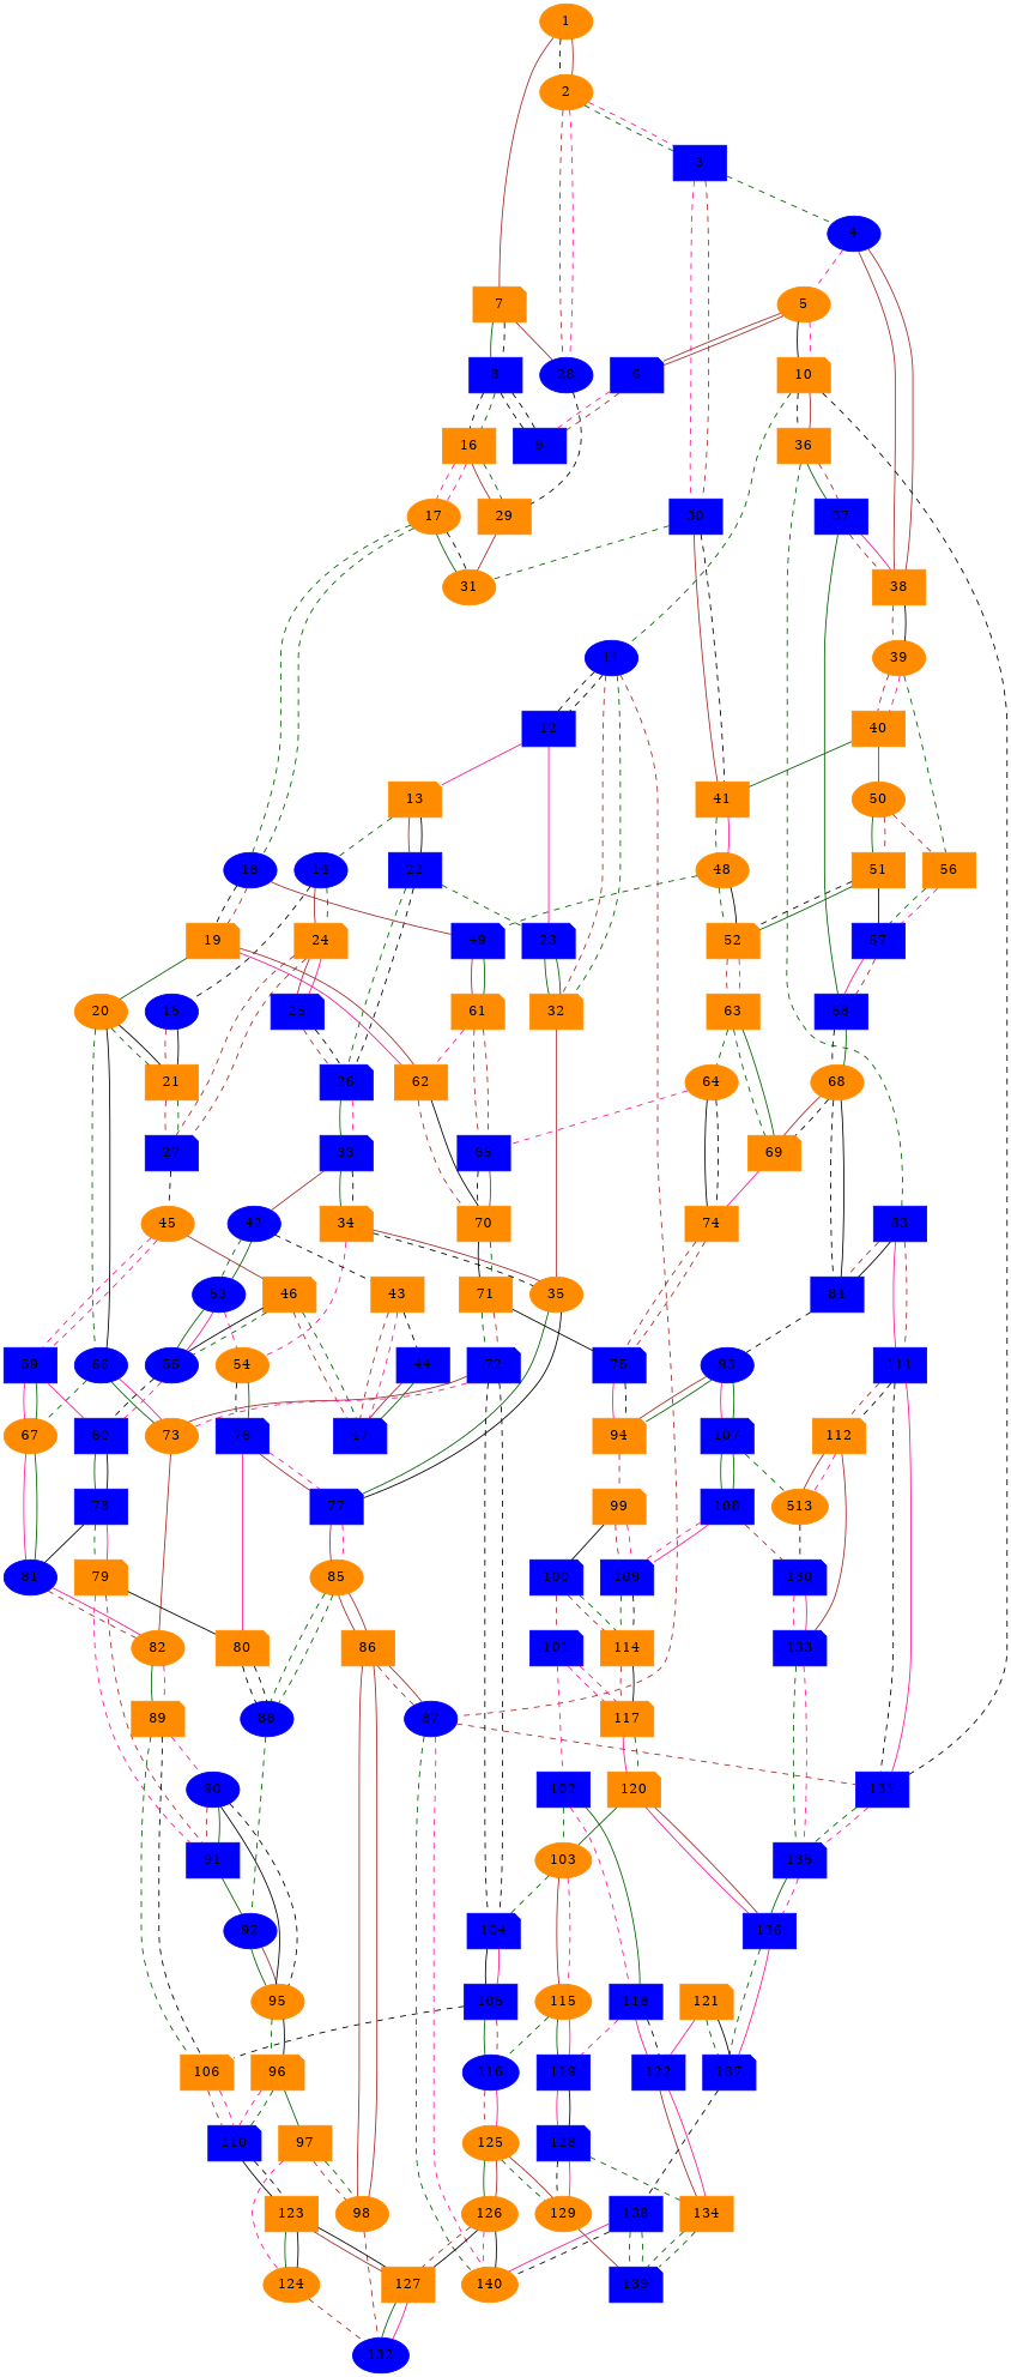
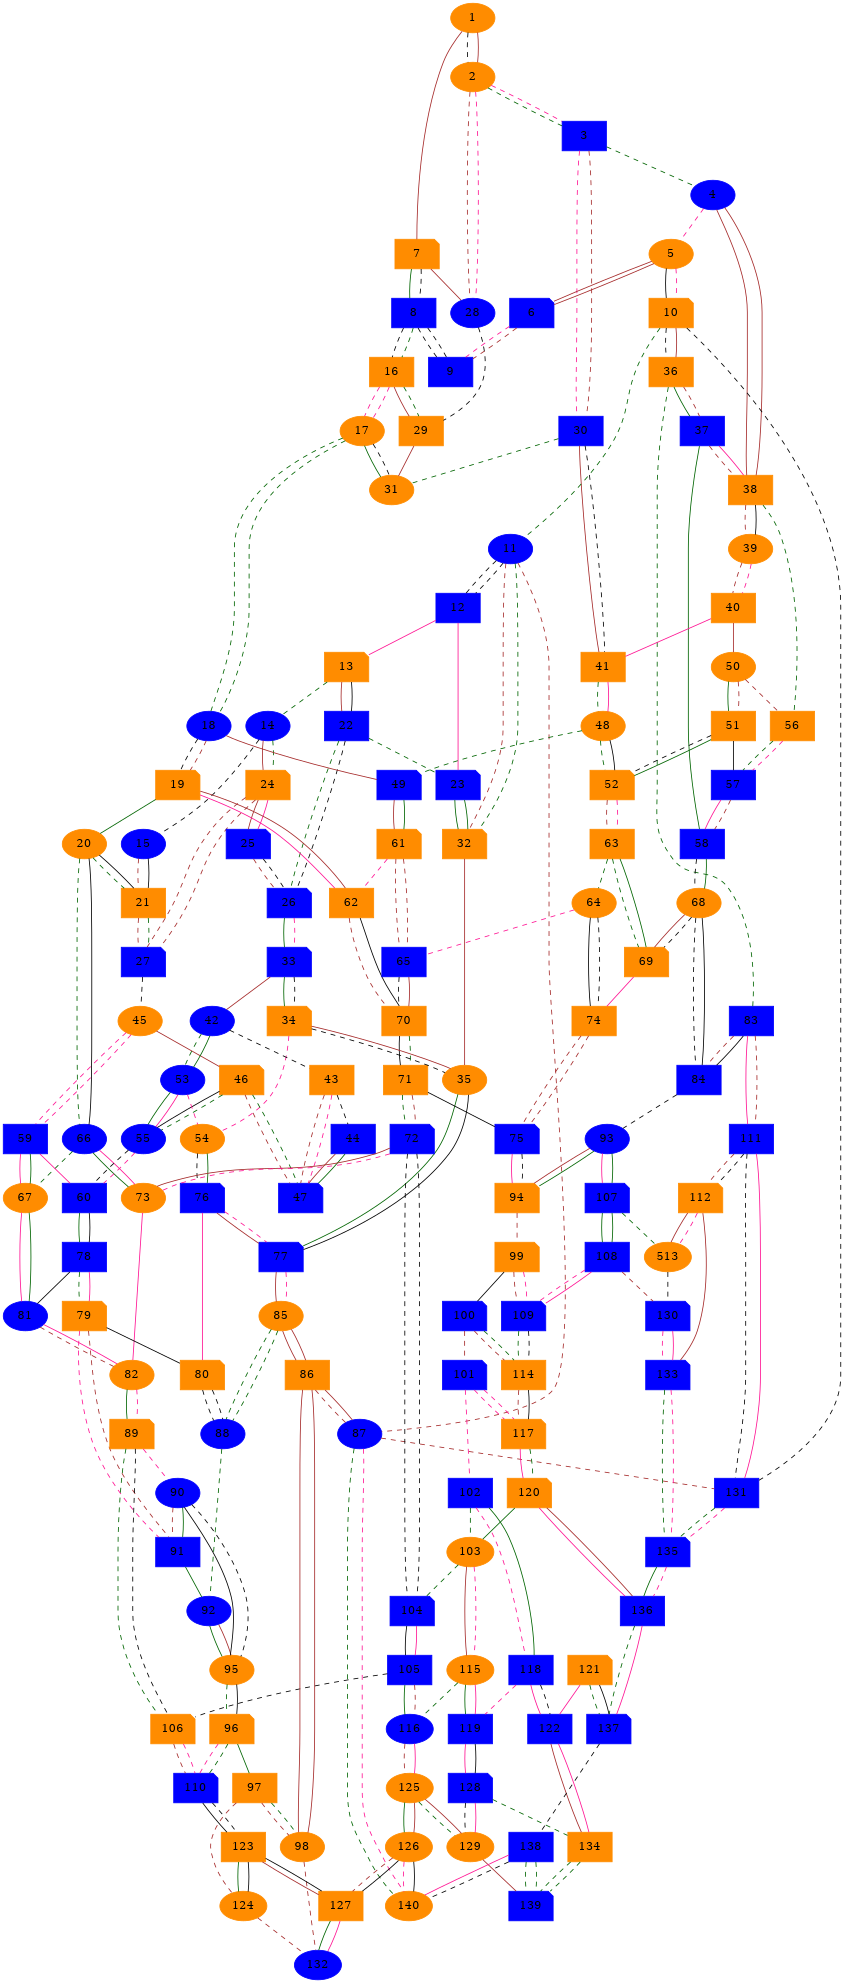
  graph {
    node [color=darkorange shape=box style=filled]
    edge [color=darkgreen style=dashed]
    1 [shape=ellipse]
    2 [shape=ellipse]
    7 [shape=note]
    3 [color=blue]
    28 [color=blue shape=ellipse]
    8 [color=blue]
    4 [color=blue shape=ellipse]
    30 [color=blue]
    29
    5 [shape=ellipse]
    38
    31 [shape=ellipse]
    41
    6 [color=blue shape=note]
    10 [shape=note]
    39 [shape=ellipse]
    9 [color=blue]
    11 [color=blue shape=ellipse]
    36
    131 [color=blue]
    16
    17 [shape=ellipse]
    12 [color=blue]
    32 [shape=note]
    87 [color=blue shape=ellipse]
    37 [color=blue]
    83 [color=blue]
    135 [color=blue shape=note]
    13 [shape=note]
    23 [color=blue shape=note]
    35 [shape=ellipse]
    140 [shape=ellipse]
    14 [color=blue shape=ellipse]
    22 [color=blue]
    15 [color=blue shape=ellipse]
    24 [shape=note]
    26 [color=blue shape=note]
    21
    27 [color=blue shape=note]
    25 [color=blue shape=note]
    18 [color=blue shape=ellipse]
    19 [shape=note]
    49 [color=blue shape=note]
    20 [shape=ellipse]
    62
    61 [shape=note]
    66 [color=blue shape=ellipse]
    70
    67 [shape=ellipse]
    73 [shape=ellipse]
    45 [shape=ellipse]
    33 [color=blue shape=note]
    34 [shape=note]
    42 [color=blue shape=ellipse]
    46 [shape=note]
    59 [color=blue]
    48 [shape=ellipse]
    77 [color=blue shape=note]
    54 [shape=ellipse]
    43
    53 [color=blue shape=ellipse]
    76 [color=blue shape=note]
    85 [shape=ellipse]
    58 [color=blue]
    84 [color=blue]
    111 [color=blue]
    68 [shape=ellipse]
    40
    56
    50 [shape=ellipse]
    57 [color=blue]
    51
    52 [shape=note]
    44 [color=blue]
    47 [color=blue shape=note]
    55 [color=blue shape=ellipse]
    60 [color=blue]
    63
    65 [color=blue]
    64 [shape=ellipse]
    69 [shape=note]
    80 [shape=note]
    78 [color=blue]
    81 [color=blue shape=ellipse]
    79 [shape=note]
    71
    74
    75 [color=blue shape=note]
    82 [shape=ellipse]
    93 [color=blue shape=ellipse]
    72 [color=blue shape=note]
    104 [color=blue shape=note]
    94 [shape=note]
    105 [color=blue]
    89 [shape=note]
    99 [shape=note]
    88 [color=blue shape=ellipse]
    86
    91 [color=blue]
    92 [color=blue shape=ellipse]
    90 [color=blue shape=ellipse]
    106 [shape=note]
    112 [shape=note]
    107 [color=blue shape=note]
    98 [shape=ellipse]
    132 [color=blue shape=ellipse]
    95 [shape=ellipse]
    110 [color=blue shape=note]
    96 [shape=note]
    108 [color=blue]
    n111 [label=513 shape=ellipse]
    100 [color=blue shape=note]
    109 [color=blue shape=note]
    97
    124 [shape=ellipse]
    123
    101 [color=blue shape=note]
    114
    102 [color=blue]
    117 [shape=note]
    103 [shape=ellipse]
    118 [color=blue]
    120 [shape=note]
    115 [shape=ellipse]
    119 [color=blue]
    122 [color=blue]
    116 [color=blue shape=ellipse]
    125 [shape=ellipse]
    130 [color=blue shape=note]
    133 [color=blue shape=note]
    127
    128 [color=blue shape=note]
    126 [shape=ellipse]
    129 [shape=ellipse]
    136 [color=blue]
    134
    121 [shape=note]
    137 [color=blue shape=note]
    138 [color=blue]
    139 [color=blue shape=note]
    1 -- 2 [color=black]
    1 -- 2 [color=brown style=solid]
    1 -- 7 [color=brown style=solid]
    2 -- 3
    2 -- 3 [color=deeppink]
    2 -- 28 [color=brown]
    2 -- 28 [color=deeppink]
    7 -- 28 [color=brown style=solid]
    7 -- 8 [style=solid]
    7 -- 8 [color=black]
    3 -- 4
    3 -- 30 [color=deeppink]
    3 -- 30 [color=brown]
    28 -- 29 [color=black]
    8 -- 9 [color=black]
    8 -- 9 [color=black]
    8 -- 16 [color=black]
    8 -- 16
    4 -- 5 [color=deeppink]
    4 -- 38 [color=brown style=solid]
    4 -- 38 [color=brown style=solid]
    30 -- 31
    30 -- 41 [color=brown style=solid]
    30 -- 41 [color=black]
    29 -- 31 [color=brown style=solid]
    5 -- 6 [color=brown style=solid]
    5 -- 6 [color=brown style=solid]
    5 -- 10 [color=black style=solid]
    5 -- 10 [color=deeppink]
    38 -- 39 [color=brown]
    38 -- 39 [color=black style=solid]
    41 -- 48
    41 -- 48 [color=deeppink style=solid]
    6 -- 9 [color=deeppink]
    6 -- 9 [color=brown]
    10 -- 11
    10 -- 36 [color=black]
    10 -- 36 [color=brown style=solid]
    10 -- 131 [color=black]
    39 -- 40 [color=brown]
    39 -- 40 [color=deeppink]
-   39 -- 56
+   38 -- 56
    11 -- 12 [color=black]
    11 -- 12 [color=black]
    11 -- 32 [color=brown]
    11 -- 32
    11 -- 87 [color=brown]
    36 -- 37 [style=solid]
    36 -- 37 [color=brown]
    36 -- 83
    131 -- 135
    131 -- 135 [color=deeppink]
    16 -- 29 [color=brown style=solid]
    16 -- 29
    16 -- 17 [color=deeppink]
    16 -- 17 [color=deeppink]
    17 -- 31 [style=solid]
    17 -- 31 [color=black]
    17 -- 18
    17 -- 18
    12 -- 13 [color=deeppink style=solid]
    12 -- 23 [color=deeppink style=solid]
    32 -- 35 [color=brown style=solid]
    87 -- 131 [color=brown]
    87 -- 140
    87 -- 140 [color=deeppink]
    37 -- 38 [color=brown]
    37 -- 38 [color=deeppink style=solid]
    37 -- 58 [style=solid]
    83 -- 84 [color=brown]
    83 -- 84 [color=black style=solid]
    83 -- 111 [color=deeppink style=solid]
    83 -- 111 [color=brown]
    135 -- 136 [style=solid]
    135 -- 136 [color=deeppink]
    13 -- 14
    13 -- 22 [color=brown style=solid]
    13 -- 22 [color=black style=solid]
    23 -- 32 [style=solid]
    23 -- 32 [style=solid]
    35 -- 77 [style=solid]
    35 -- 77 [color=black style=solid]
    14 -- 15 [color=black]
    14 -- 24 [color=brown style=solid]
    14 -- 24
    22 -- 23
    22 -- 26
    22 -- 26 [color=black]
    15 -- 21 [color=brown]
    15 -- 21 [color=black style=solid]
    24 -- 27 [color=brown]
    24 -- 27 [color=brown]
    24 -- 25 [color=brown style=solid]
    24 -- 25 [color=deeppink style=solid]
    26 -- 33 [style=solid]
    26 -- 33 [color=deeppink]
    21 -- 27 [color=brown]
    21 -- 27
    27 -- 45 [color=black]
    25 -- 26 [color=brown]
    25 -- 26 [color=black]
    18 -- 19 [color=black]
    18 -- 19 [color=brown]
    18 -- 49 [color=brown style=solid]
    19 -- 20 [style=solid]
    19 -- 62 [color=deeppink style=solid]
    19 -- 62 [color=brown style=solid]
    49 -- 61 [color=brown style=solid]
    49 -- 61 [style=solid]
    20 -- 21
    20 -- 21 [color=black style=solid]
    20 -- 66
    20 -- 66 [color=black style=solid]
    62 -- 70 [color=brown]
    62 -- 70 [color=black style=solid]
    61 -- 62 [color=deeppink]
    61 -- 65 [color=brown]
    61 -- 65 [color=brown]
    66 -- 67
    66 -- 73 [style=solid]
    66 -- 73 [color=deeppink style=solid]
    70 -- 71 [color=black style=solid]
    70 -- 71
    67 -- 81 [color=deeppink style=solid]
    67 -- 81 [style=solid]
-   73 -- 82 [color=brown style=solid]
+   73 -- 82 [color=deeppink style=solid]
    45 -- 46 [color=brown style=solid]
    45 -- 59 [color=deeppink]
    45 -- 59 [color=deeppink]
    33 -- 34 [style=solid]
    33 -- 34 [color=black]
    33 -- 42 [color=brown style=solid]
    34 -- 35 [color=black]
    34 -- 35 [color=brown style=solid]
    34 -- 54 [color=deeppink]
    42 -- 43 [color=black]
    42 -- 53
    42 -- 53 [style=solid]
    46 -- 47 [color=brown]
    46 -- 47
    46 -- 55 [color=black style=solid]
    46 -- 55
    59 -- 67 [color=deeppink style=solid]
    59 -- 67 [style=solid]
    59 -- 60 [color=deeppink style=solid]
    48 -- 49
    48 -- 52
    48 -- 52 [color=black style=solid]
    77 -- 85 [color=brown style=solid]
    77 -- 85 [color=deeppink]
    54 -- 76 [color=black]
    54 -- 76 [style=solid]
    43 -- 44 [color=black]
    43 -- 47 [color=brown]
    43 -- 47 [color=deeppink]
    53 -- 54 [color=deeppink]
    53 -- 55 [style=solid]
    53 -- 55 [color=deeppink style=solid]
    76 -- 77 [color=brown style=solid]
    76 -- 77 [color=deeppink]
    76 -- 80 [color=deeppink style=solid]
    85 -- 88
    85 -- 88
    85 -- 86 [color=brown style=solid]
    85 -- 86 [color=brown style=solid]
    58 -- 68 [color=black]
    58 -- 68 [style=solid]
    84 -- 93 [color=black]
    111 -- 131 [color=black]
    111 -- 131 [color=deeppink style=solid]
    111 -- 112 [color=brown]
    111 -- 112 [color=black]
    68 -- 84 [color=black]
    68 -- 84 [color=black style=solid]
    68 -- 69 [color=brown style=solid]
    68 -- 69 [color=black]
-   40 -- 41 [style=solid]
+   40 -- 41 [color=deeppink style=solid]
    40 -- 50 [color=brown style=solid]
    56 -- 57
    56 -- 57 [color=deeppink]
    50 -- 56 [color=brown]
    50 -- 51 [style=solid]
    50 -- 51 [color=brown]
    57 -- 58 [color=deeppink style=solid]
    57 -- 58 [color=brown]
    51 -- 57 [color=black style=solid]
    51 -- 52 [color=black]
    51 -- 52 [style=solid]
    52 -- 63 [color=brown]
    52 -- 63 [color=deeppink]
    44 -- 47 [color=brown style=solid]
    44 -- 47 [style=solid]
    55 -- 60 [color=black]
    55 -- 60 [color=deeppink]
    60 -- 78 [style=solid]
    60 -- 78 [color=black style=solid]
    63 -- 64
    63 -- 69
    63 -- 69 [style=solid]
    65 -- 70 [color=black]
    65 -- 70 [color=brown style=solid]
    64 -- 65 [color=deeppink]
    64 -- 74 [color=black style=solid]
    64 -- 74 [color=black]
    69 -- 74 [color=deeppink style=solid]
    80 -- 88 [color=black]
    80 -- 88 [color=black]
    78 -- 81 [color=black style=solid]
    78 -- 79
    78 -- 79 [color=deeppink style=solid]
    81 -- 82 [color=brown]
    81 -- 82 [color=deeppink style=solid]
    79 -- 80 [color=black style=solid]
    79 -- 91 [color=deeppink]
    79 -- 91 [color=brown]
    71 -- 75 [color=black style=solid]
    71 -- 72
    71 -- 72 [color=brown]
    74 -- 75 [color=brown]
    74 -- 75 [color=brown]
    75 -- 94 [color=deeppink style=solid]
    75 -- 94 [color=black]
    82 -- 89 [style=solid]
    82 -- 89 [color=deeppink]
    93 -- 94 [color=brown style=solid]
    93 -- 94 [style=solid]
    93 -- 107 [color=deeppink style=solid]
    93 -- 107 [style=solid]
    72 -- 73 [color=brown style=solid]
    72 -- 73 [color=deeppink]
    72 -- 104 [color=black]
    72 -- 104 [color=black]
    104 -- 105 [color=black style=solid]
    104 -- 105 [color=deeppink style=solid]
    94 -- 99 [color=brown]
    105 -- 106 [color=black]
    105 -- 116 [style=solid]
    105 -- 116 [color=brown]
    89 -- 90 [color=deeppink]
    89 -- 106
    89 -- 106 [color=black]
    99 -- 100 [color=black style=solid]
    99 -- 109 [color=brown]
    99 -- 109 [color=deeppink]
    88 -- 92
    86 -- 87 [color=brown]
    86 -- 87 [color=brown style=solid]
    86 -- 98 [color=brown style=solid]
    86 -- 98 [color=brown style=solid]
    91 -- 92 [style=solid]
    92 -- 95 [style=solid]
    92 -- 95 [color=brown style=solid]
    90 -- 91 [color=brown]
    90 -- 91 [style=solid]
    90 -- 95 [color=black style=solid]
    90 -- 95 [color=black]
    106 -- 110 [color=brown]
    106 -- 110 [color=deeppink]
    112 -- n111 [color=brown style=solid]
    112 -- n111 [color=deeppink]
    112 -- 133 [color=brown style=solid]
    107 -- 108 [style=solid]
    107 -- 108 [style=solid]
    107 -- n111
    98 -- 132 [color=brown]
    95 -- 96
    95 -- 96 [color=black style=solid]
    110 -- 123 [color=black style=solid]
    110 -- 123 [color=black]
    96 -- 110 [color=deeppink]
    96 -- 110
    96 -- 97 [style=solid]
    108 -- 109 [color=deeppink]
    108 -- 109 [color=deeppink style=solid]
    108 -- 130 [color=brown]
    n111 -- 130 [color=black]
    100 -- 101 [color=brown]
    100 -- 114 [color=brown]
    100 -- 114
    109 -- 114
    109 -- 114 [color=black]
    97 -- 98 [color=brown]
    97 -- 98
-   97 -- 124 [color=deeppink]
+   97 -- 124 [color=brown]
    124 -- 132 [color=brown]
    123 -- 124 [style=solid]
    123 -- 124 [color=black style=solid]
    123 -- 127 [color=brown style=solid]
    123 -- 127 [color=black style=solid]
    101 -- 102 [color=deeppink]
    101 -- 117 [color=deeppink]
    101 -- 117 [color=deeppink]
    114 -- 117 [color=brown]
    114 -- 117 [color=black style=solid]
    102 -- 103
    102 -- 118 [color=deeppink]
    102 -- 118 [style=solid]
    117 -- 120 [color=deeppink style=solid]
    117 -- 120
    103 -- 104
    103 -- 115 [color=brown style=solid]
    103 -- 115 [color=deeppink]
    118 -- 119 [color=deeppink]
    118 -- 122 [color=deeppink style=solid]
    118 -- 122 [color=black]
    120 -- 103 [style=solid]
    120 -- 136 [color=deeppink style=solid]
    120 -- 136 [color=brown style=solid]
    115 -- 119 [style=solid]
    115 -- 119 [color=deeppink style=solid]
    115 -- 116
    119 -- 128 [color=deeppink style=solid]
    119 -- 128 [color=black style=solid]
    122 -- 134 [color=brown style=solid]
    122 -- 134 [color=deeppink style=solid]
    116 -- 125 [color=brown]
    116 -- 125 [color=deeppink style=solid]
    125 -- 126 [style=solid]
    125 -- 126 [color=brown style=solid]
    125 -- 129
    125 -- 129 [color=brown style=solid]
    130 -- 133 [color=deeppink]
    130 -- 133 [color=deeppink style=solid]
    133 -- 135
    133 -- 135 [color=deeppink]
    127 -- 132 [style=solid]
    127 -- 132 [color=deeppink style=solid]
    128 -- 129 [color=black]
    128 -- 129 [color=deeppink style=solid]
    128 -- 134
    126 -- 140 [color=deeppink]
    126 -- 140 [color=black style=solid]
    126 -- 127 [color=brown]
    126 -- 127 [color=black style=solid]
    129 -- 139 [color=brown style=solid]
    136 -- 137
    136 -- 137 [color=deeppink style=solid]
    134 -- 139
    134 -- 139
    121 -- 122 [color=deeppink style=solid]
    121 -- 137
    121 -- 137 [color=black style=solid]
    137 -- 138 [color=black]
    138 -- 140 [color=deeppink style=solid]
    138 -- 140 [color=black]
    138 -- 139
    138 -- 139
  }
